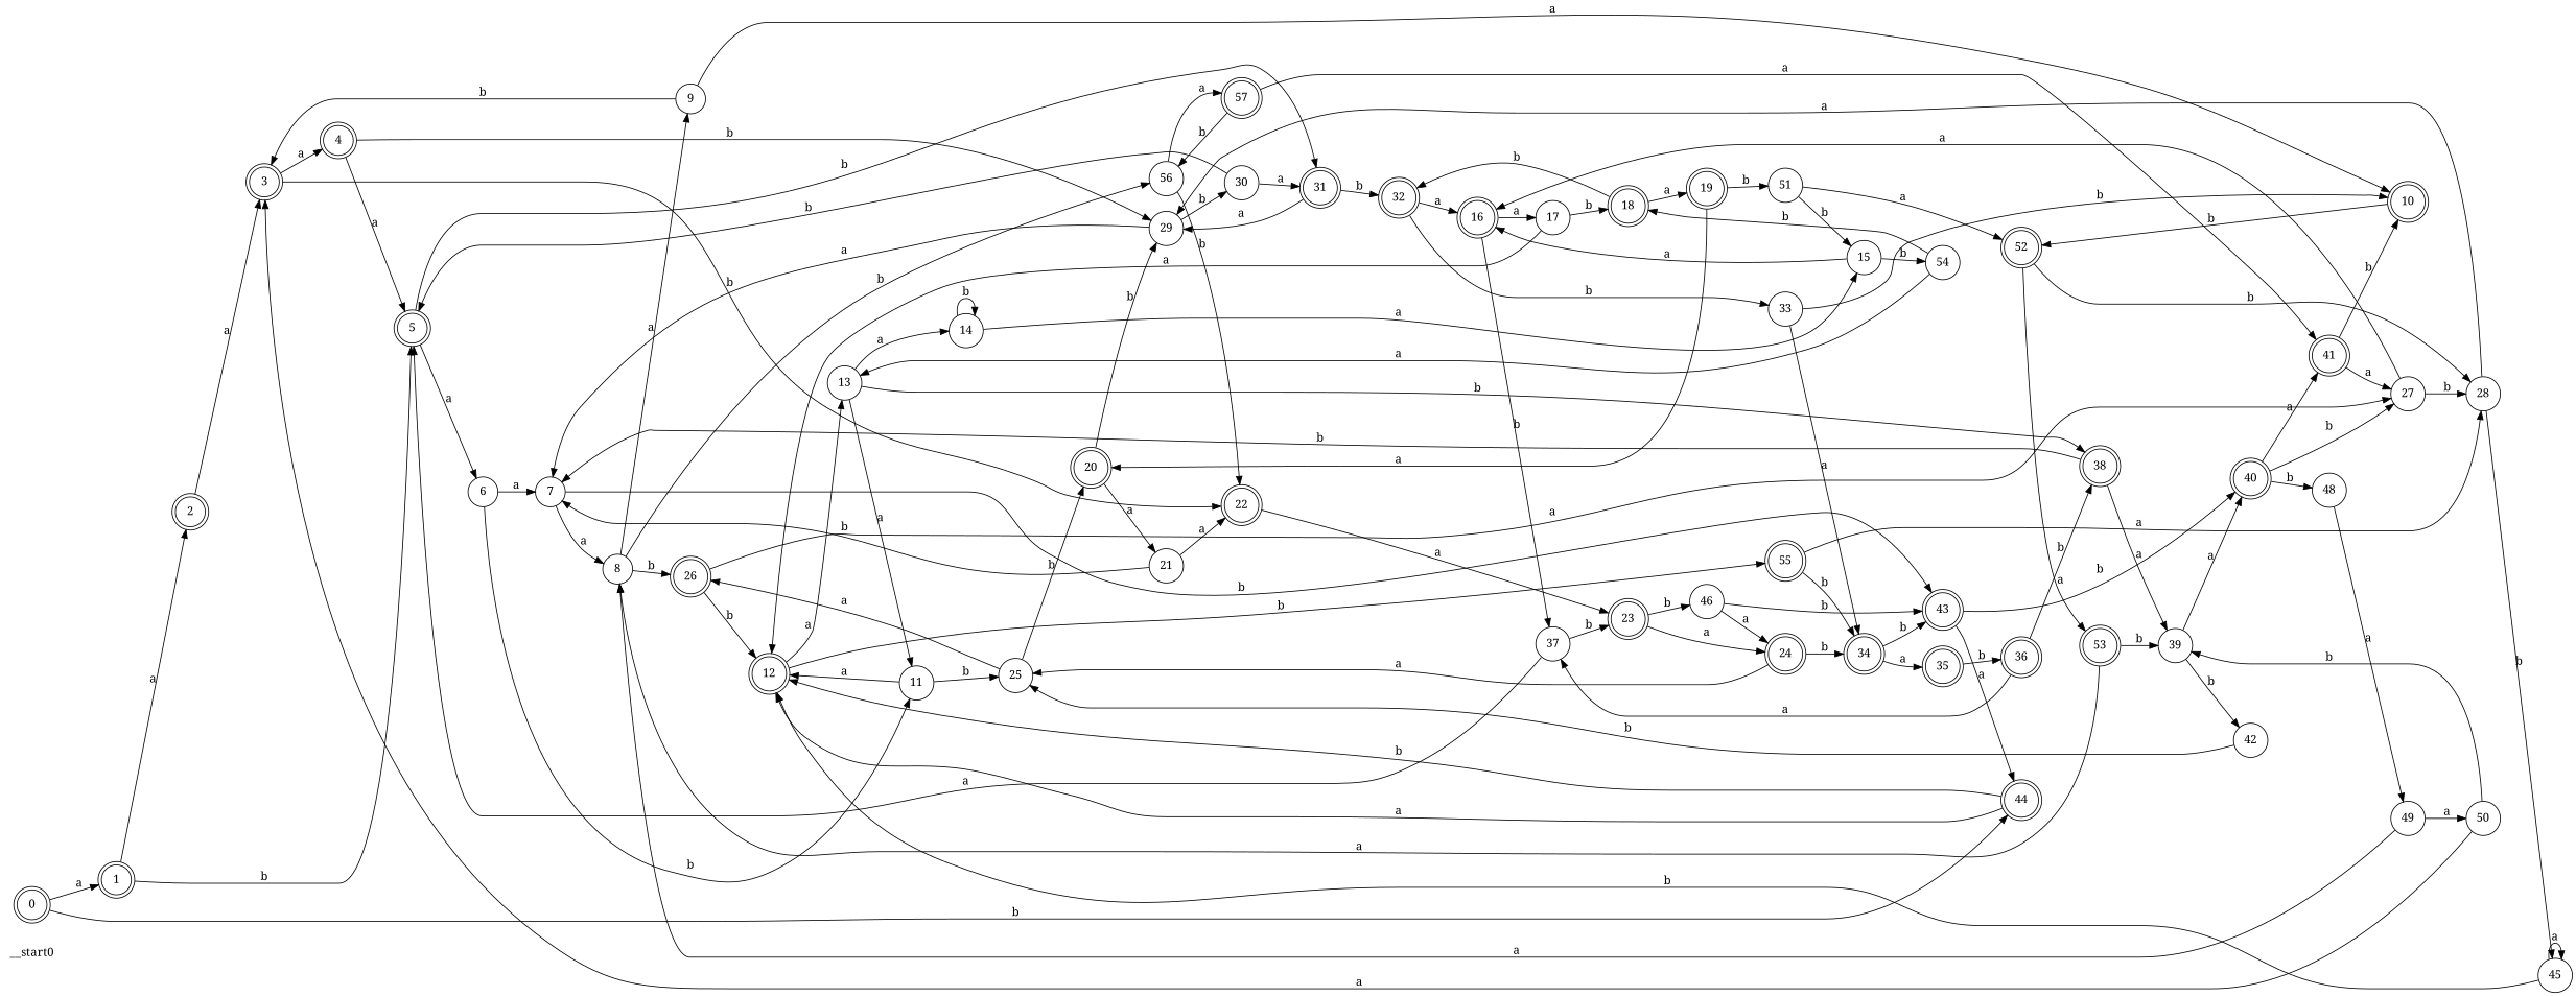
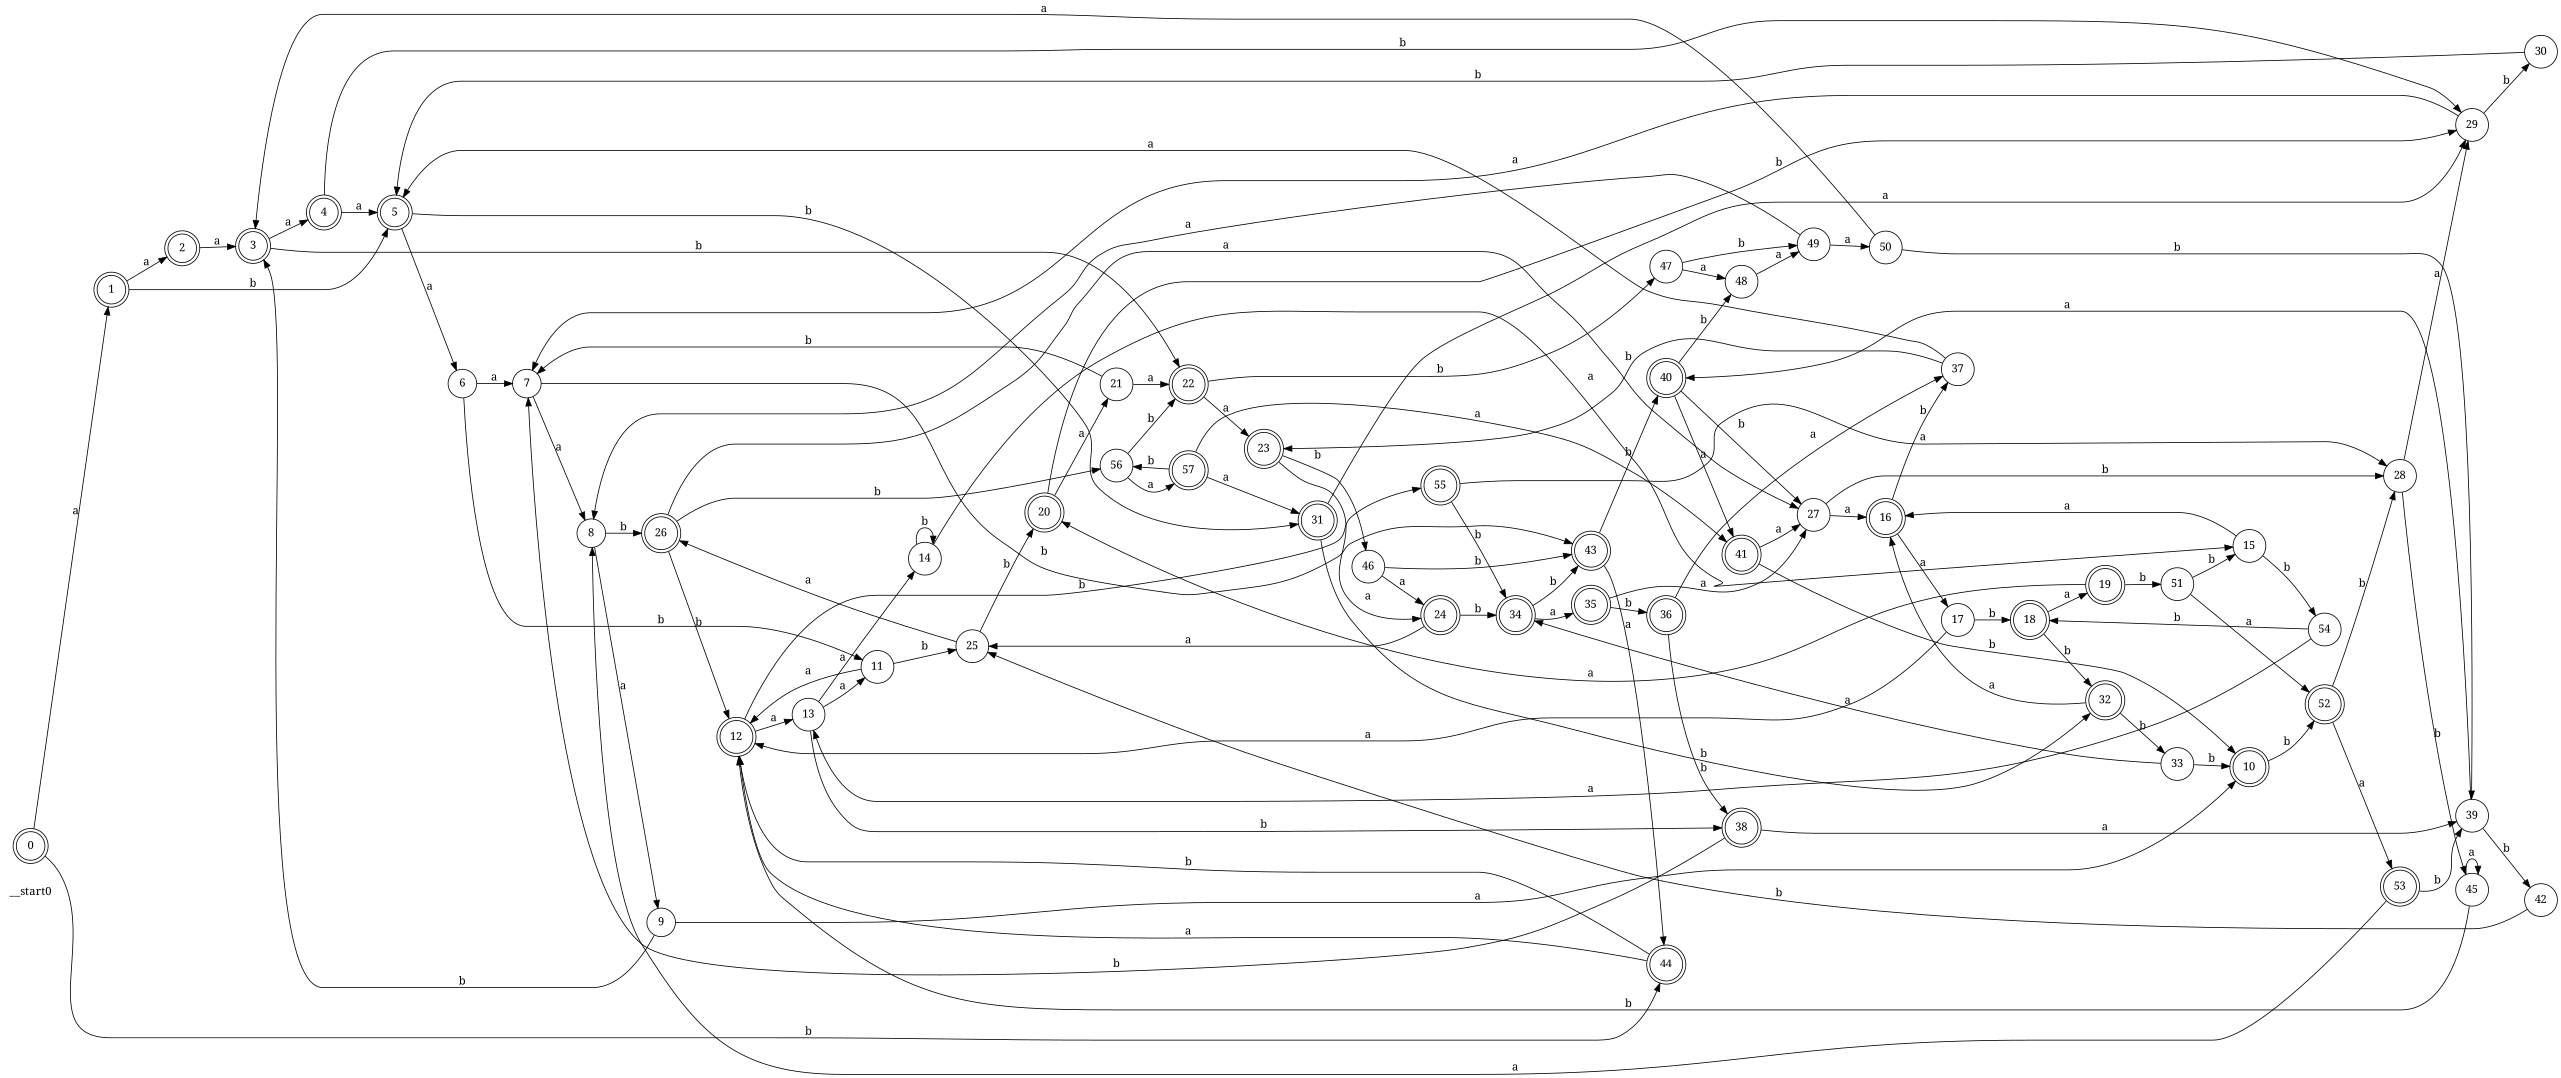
  digraph {
    fontname="Noto Serif"
    rankdir=LR
    node [fontname="Noto Serif" shape=doublecircle color=black fillcolor=white style="rounded,filled"]
    edge [fontname="Noto Serif"]
    __start0 [shape=none color="" fillcolor="" style=""]
    n2 [label=0]
    n3 [label=1]
    n4 [label=44]
    n5 [label=2]
    n6 [label=5]
    n7 [label=12]
    n8 [label=3]
    n9 [label=6 shape=circle style=filled]
    n10 [label=31]
    n11 [label=4]
    n12 [label=22]
    n13 [label=26]
    n14 [label=27 shape=circle style=filled]
    n15 [label=29 shape=circle style=filled]
    n16 [label=23]
+   n17 [label=47 shape=circle style=filled]
    n18 [label=7 shape=circle style=filled]
    n19 [label=30 shape=circle style=filled]
    n20 [label=11 shape=circle style=filled]
    n21 [label=32]
    n22 [label=8 shape=circle style=filled]
    n23 [label=43]
    n24 [label=25 shape=circle style=filled]
    n25 [label=9 shape=circle style=filled]
    n26 [label=56 shape=circle style=filled]
    n27 [label=40]
    n28 [label=10]
    n29 [label=57]
    n30 [label=52]
    n31 [label=28 shape=circle style=filled]
    n32 [label=53]
    n33 [label=13 shape=circle style=filled]
    n34 [label=55]
    n35 [label=20]
    n36 [label=14 shape=circle style=filled]
    n37 [label=38]
    n38 [label=34]
    n39 [label=15 shape=circle style=filled]
    n40 [label=39 shape=circle style=filled]
    n41 [label=16]
    n42 [label=54 shape=circle style=filled]
    n43 [label=17 shape=circle style=filled]
    n44 [label=37 shape=circle style=filled]
    n45 [label=18]
    n46 [label=19]
    n47 [label=51 shape=circle]
    n48 [label=33 shape=circle style=filled]
    n49 [label=21 shape=circle style=filled]
    n50 [label=24]
    n51 [label=46 shape=circle style=filled]
    n52 [label=48 shape=circle style=filled]
    n53 [label=49 shape=circle style=filled]
    n54 [label=35]
    n55 [label=45 shape=circle style=filled]
    n56 [label=36]
    n57 [label=42 shape=circle style=filled]
    n58 [label=41]
    n59 [label=50 shape=circle style=filled]
    n2 -> n3 [label=a]
    n2 -> n4 [label=b]
    n3 -> n5 [label=a]
    n3 -> n6 [label=b]
    n4 -> n7 [label=a]
    n4 -> n7 [label=b]
    n5 -> n8 [label=a]
    n6 -> n9 [label=a]
    n6 -> n10 [label=b]
    n7 -> n33 [label=a]
    n7 -> n34 [label=b]
    n8 -> n11 [label=a]
    n8 -> n12 [label=b]
    n9 -> n18 [label=a]
    n9 -> n20 [label=b]
    n10 -> n15 [label=a]
    n10 -> n21 [label=b]
    n11 -> n6 [label=a]
    n11 -> n15 [label=b]
    n12 -> n16 [label=a]
+   n12 -> n17 [label=b]
    n13 -> n7 [label=b]
    n13 -> n14 [label=a]
    n14 -> n31 [label=b]
    n14 -> n41 [label=a]
    n15 -> n18 [label=a]
    n15 -> n19 [label=b]
    n16 -> n50 [label=a]
    n16 -> n51 [label=b]
+   n17 -> n52 [label=a]
+   n17 -> n53 [label=b]
    n18 -> n22 [label=a]
    n18 -> n23 [label=b]
    n19 -> n6 [label=b]
-   n19 -> n10 [label=a]
+   n29 -> n10 [label=a]
    n20 -> n7 [label=a]
    n20 -> n24 [label=b]
    n21 -> n41 [label=a]
    n21 -> n48 [label=b]
    n22 -> n13 [label=b]
    n22 -> n25 [label=a]
-   n22 -> n26 [label=b]
+   n13 -> n26 [label=b]
    n23 -> n4 [label=a]
    n23 -> n27 [label=b]
    n24 -> n13 [label=a]
    n24 -> n35 [label=b]
    n25 -> n8 [label=b]
    n25 -> n28 [label=a]
    n26 -> n12 [label=b]
    n26 -> n29 [label=a]
    n27 -> n14 [label=b]
    n27 -> n52 [label=b]
    n27 -> n58 [label=a]
    n28 -> n30 [label=b]
    n29 -> n26 [label=b]
    n29 -> n58 [label=a]
    n30 -> n31 [label=b]
    n30 -> n32 [label=a]
    n31 -> n15 [label=a]
    n31 -> n55 [label=b]
    n32 -> n22 [label=a]
    n32 -> n40 [label=b]
    n33 -> n20 [label=a]
    n33 -> n36 [label=a]
    n33 -> n37 [label=b]
    n34 -> n31 [label=a]
    n34 -> n38 [label=b]
    n35 -> n15 [label=b]
    n35 -> n49 [label=a]
    n36 -> n36 [label=b]
    n36 -> n39 [label=a]
    n37 -> n18 [label=b]
    n37 -> n40 [label=a]
    n38 -> n23 [label=b]
    n38 -> n54 [label=a]
    n39 -> n41 [label=a]
    n39 -> n42 [label=b]
    n40 -> n27 [label=a]
    n40 -> n57 [label=b]
    n41 -> n43 [label=a]
    n41 -> n44 [label=b]
    n42 -> n33 [label=a]
    n42 -> n45 [label=b]
    n43 -> n7 [label=a]
    n43 -> n45 [label=b]
    n44 -> n6 [label=a]
    n44 -> n16 [label=b]
    n45 -> n21 [label=b]
    n45 -> n46 [label=a]
    n46 -> n35 [label=a]
    n46 -> n47 [label=b]
    n47 -> n30 [label=a]
    n47 -> n39 [label=b]
    n48 -> n28 [label=b]
    n48 -> n38 [label=a]
    n49 -> n12 [label=a]
    n49 -> n18 [label=b]
    n50 -> n24 [label=a]
    n50 -> n38 [label=b]
    n51 -> n23 [label=b]
    n51 -> n50 [label=a]
    n52 -> n53 [label=a]
    n53 -> n22 [label=a]
    n53 -> n59 [label=a]
+   n54 -> n14 [label=a]
    n54 -> n56 [label=b]
    n55 -> n7 [label=b]
    n55 -> n55 [label=a]
    n56 -> n37 [label=b]
    n56 -> n44 [label=a]
    n57 -> n24 [label=b]
    n58 -> n14 [label=a]
    n58 -> n28 [label=b]
    n59 -> n8 [label=a]
    n59 -> n40 [label=b]
  }
